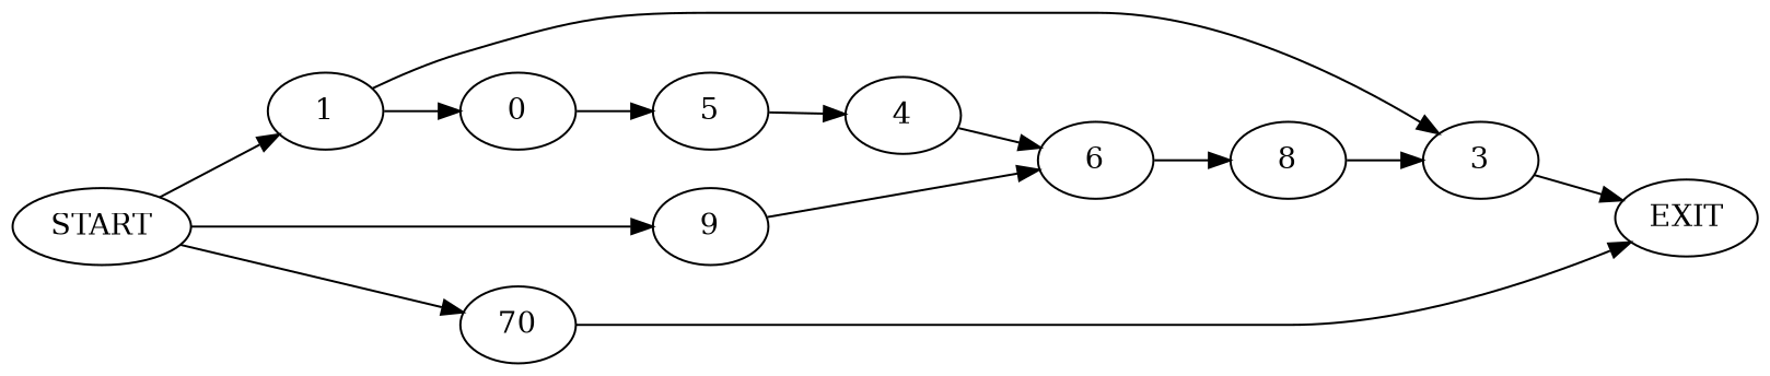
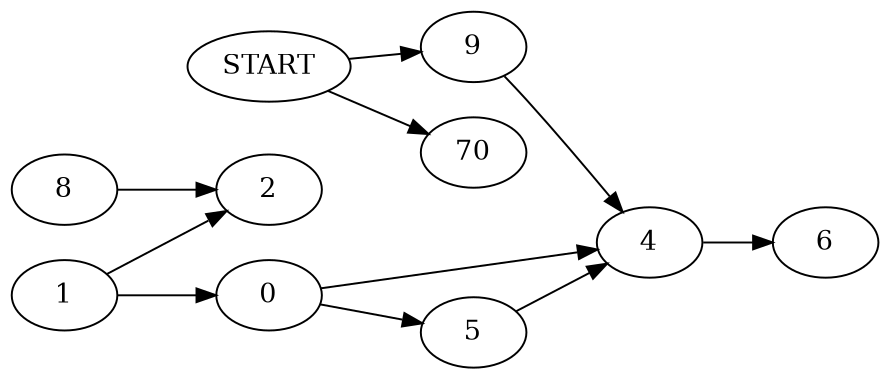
  digraph {
    rankdir=LR
    n1 [label=START]
    1
    9
    n4 [label=70]
-   2 [label=3]
+   2
    n6 [label=0]
    6
-   n8 [label=EXIT]
    4
    5
    8
-   n1 -> 1
    n1 -> 9
    n1 -> n4
    1 -> 2
    1 -> n6
-   9 -> 6
-   n4 -> n8
-   2 -> n8
+   9 -> 4
+   n6 -> 4
    n6 -> 5
-   6 -> 8
    4 -> 6
    5 -> 4
    8 -> 2
  }
